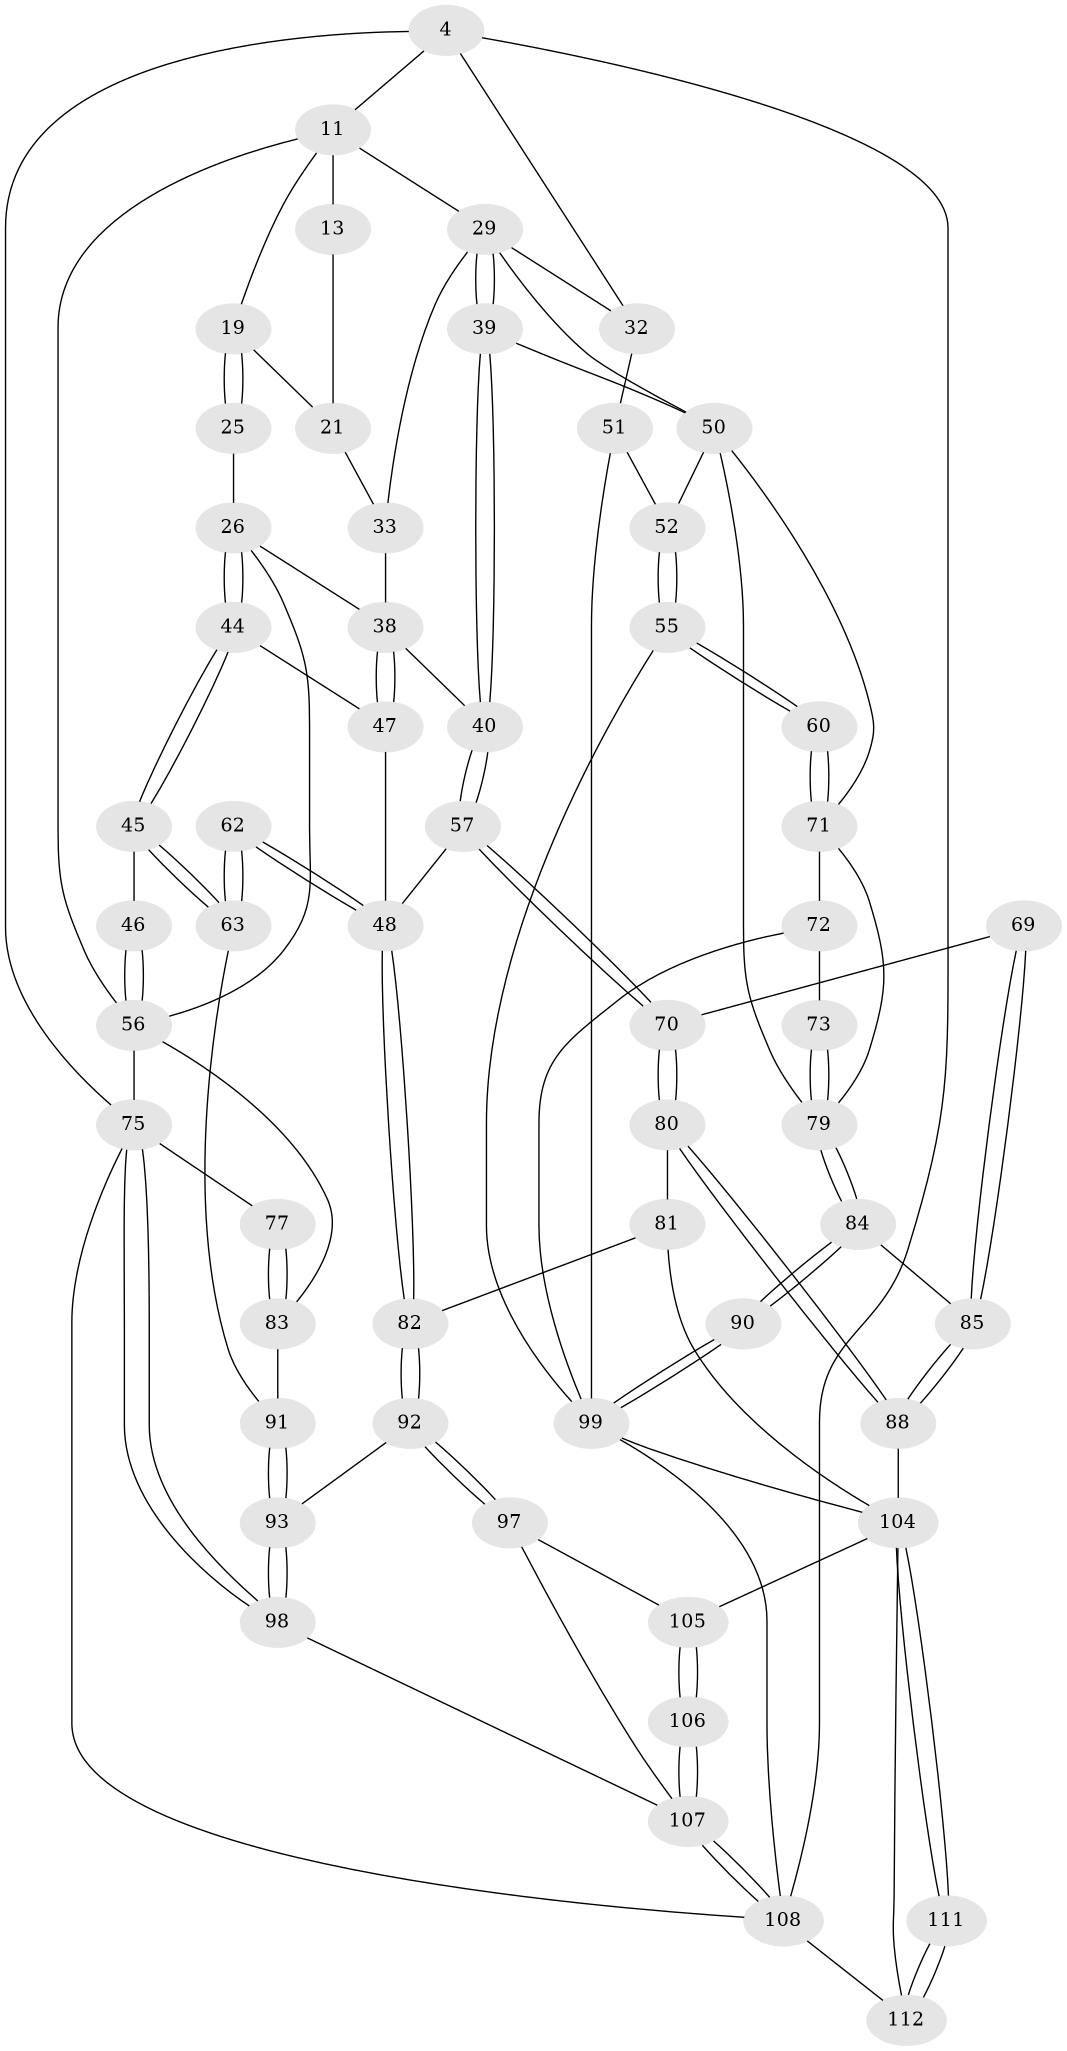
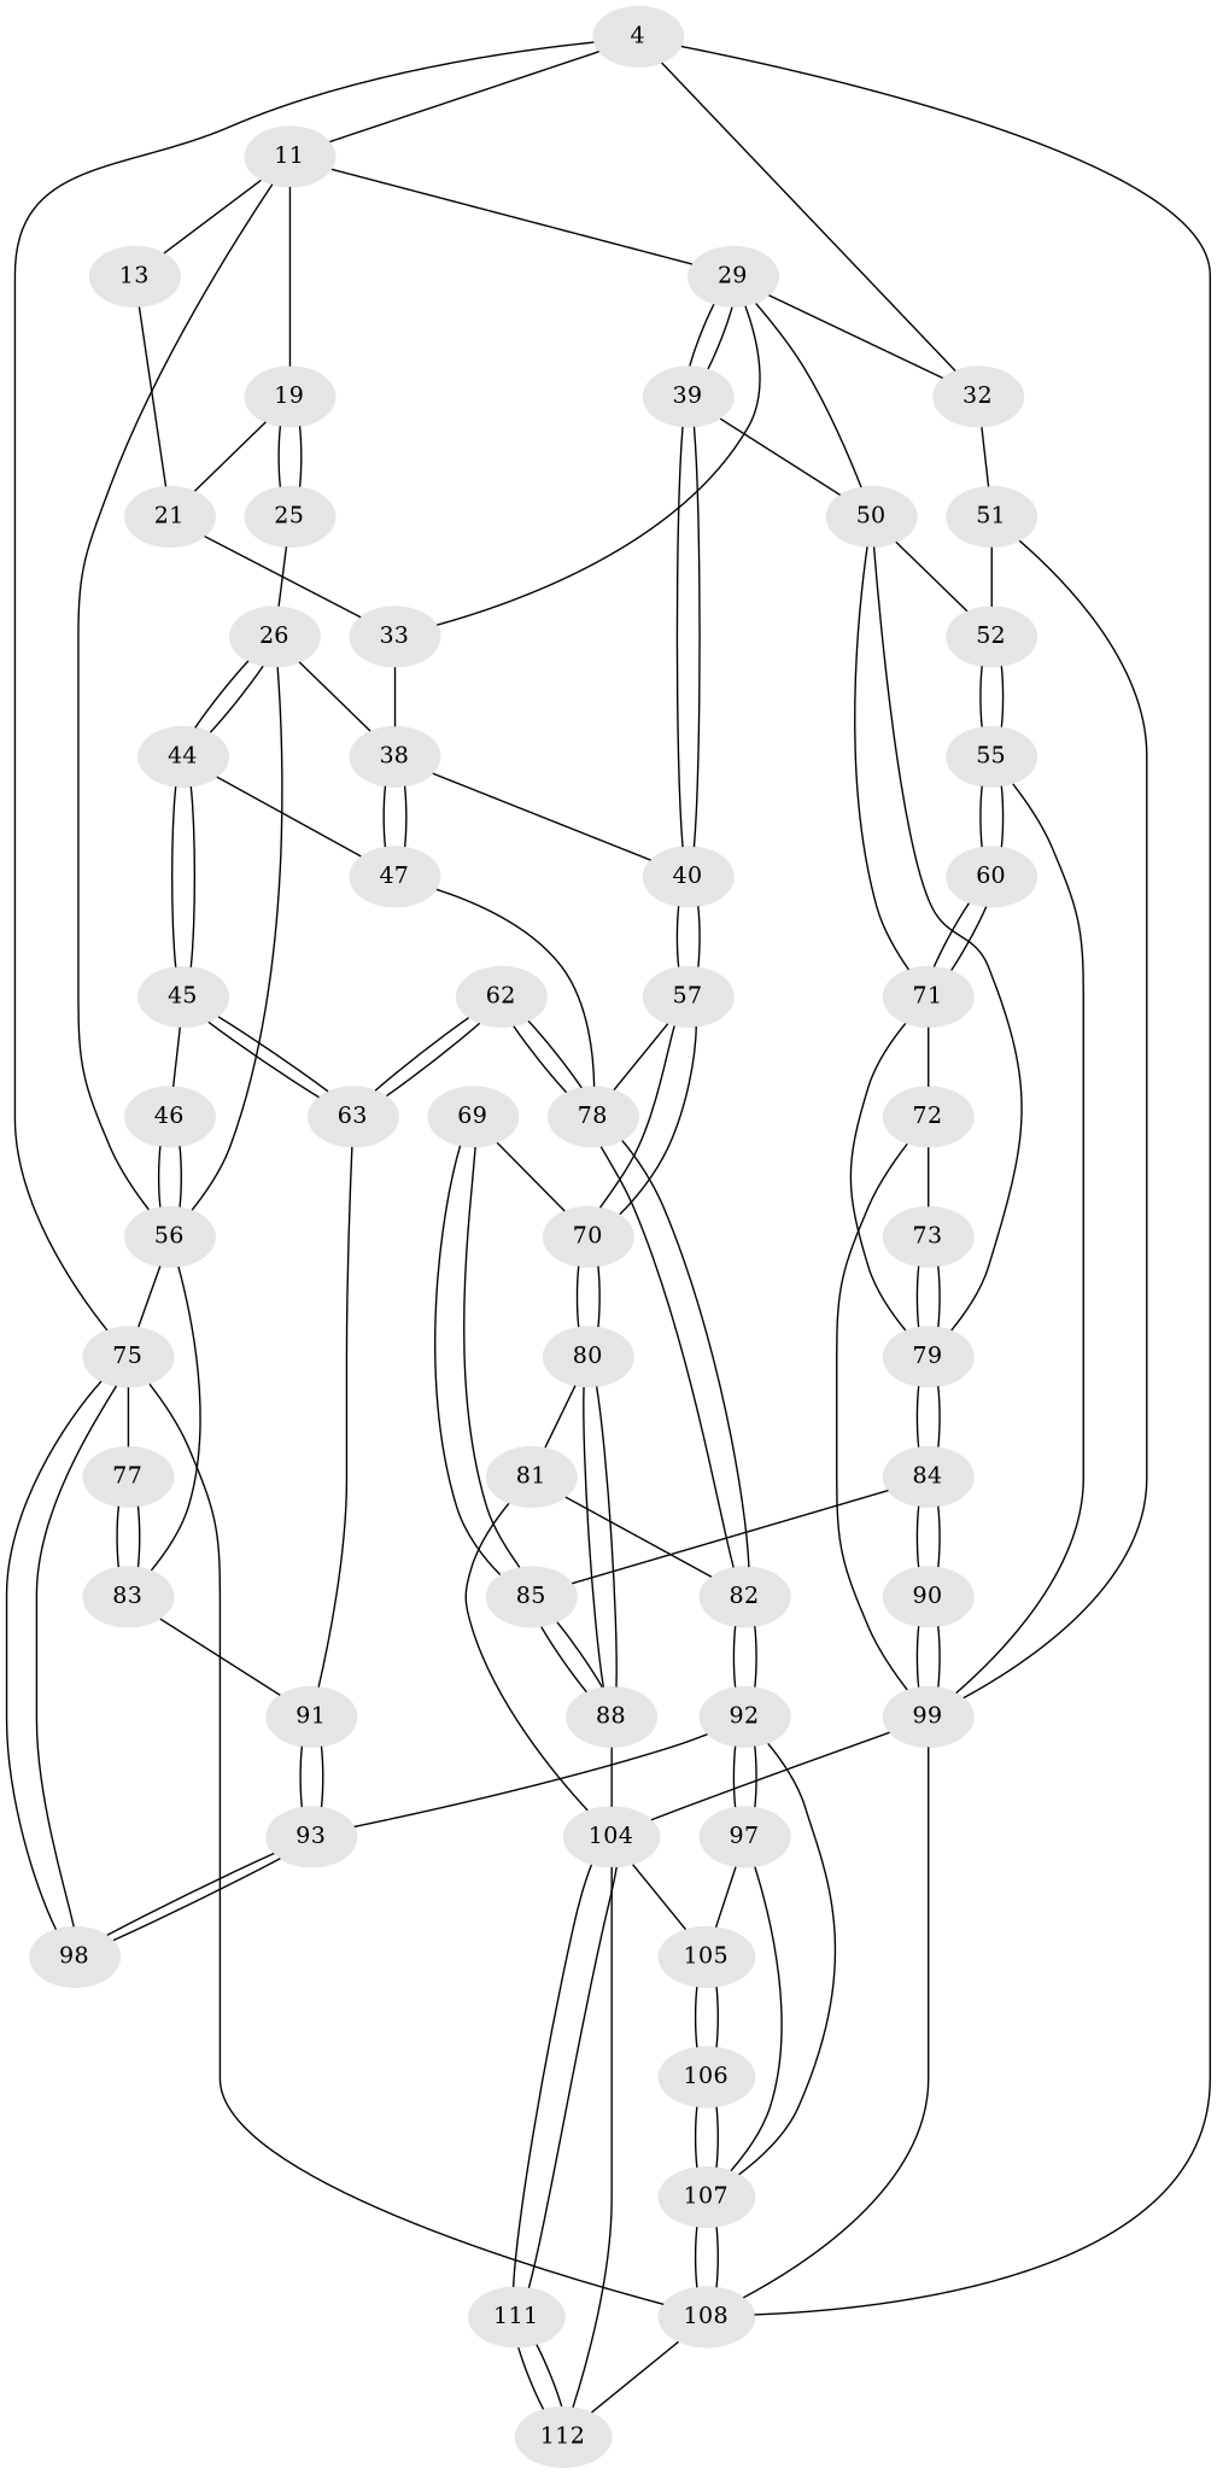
  graph {
    node [color=gray90 style=filled]
    4 [super="+3"]
    11 [super="+2+6+8"]
    32 [super="+31"]
    75 [super="+74+10"]
    108 [super="+86"]
    13 [super="+12"]
    19 [super="+14"]
    29 [super="+28"]
    56 [super="+42+41"]
    51 [super="+34"]
    77
    98
    112 [super="+109+110"]
    21 [super="+18+20"]
    25 [super="+15"]
    33 [super="+22+30"]
    39
    50 [super="+49+36"]
    26 [super="+16+24"]
    38 [super="+23+37"]
    44
    40
    47
    45
    83 [super="+66"]
    52 [super="+35"]
    71 [super="+61"]
    79 [super="+68+67"]
    99 [super="+87+89"]
    57
-   78 [super="+58+59" label=48]
+   78 [super="+58+59"]
    70
    46
    63
    91 [super="+64"]
    82
    55
    72
    84
    104 [super="+101+95"]
    60
    80
    62
    93
    69
    85
    88
    81
    73
    107 [super="+103+102"]
    92
    90
    105 [super="+96"]
    111
    97
    106
    4 -- 11 [weight=2]
    4 -- 32
    4 -- 75
    4 -- 108 [weight=2]
    11 -- 13 [weight=2]
    11 -- 19
    11 -- 29
    11 -- 56
    32 -- 51 [weight=2]
    75 -- 108
    75 -- 77
    75 -- 98
    75 -- 98
    108 -- 112 [weight=2]
    13 -- 21 [weight=2]
    19 -- 21
    19 -- 25 [weight=2]
    19 -- 25
    29 -- 32
    29 -- 33
    29 -- 39
    29 -- 39
    29 -- 50
    56 -- 75 [weight=2]
    56 -- 83
    51 -- 52
    51 -- 99
    77 -- 83 [weight=2]
    77 -- 83
-   98 -- 107
+   92 -- 107
    21 -- 33 [weight=2]
    25 -- 26 [weight=2]
    33 -- 38 [weight=2]
    39 -- 50
    39 -- 40
    39 -- 40
    50 -- 52 [weight=2]
    50 -- 71
    50 -- 79
    26 -- 56
    26 -- 38
    26 -- 44
    26 -- 44
    38 -- 40
    38 -- 47
    38 -- 47
    44 -- 47
    44 -- 45
    44 -- 45
    40 -- 57
    40 -- 57
    47 -- 78
    45 -- 46
    45 -- 63
    45 -- 63
    83 -- 91 [weight=2]
    52 -- 55
    52 -- 55
    71 -- 79
    71 -- 72
    79 -- 84
    79 -- 84
    99 -- 108
    99 -- 104
    57 -- 78
    57 -- 70
    57 -- 70
    78 -- 82
    78 -- 82
    70 -- 80
    70 -- 80
    46 -- 56 [weight=2]
    46 -- 56
    63 -- 91
    91 -- 93
    91 -- 93
    82 -- 92
    82 -- 92
    55 -- 99
    55 -- 60
    55 -- 60
    72 -- 99
    72 -- 73
    84 -- 85
    84 -- 90
    84 -- 90
    104 -- 112
    104 -- 105 [weight=2]
    104 -- 111
    104 -- 111
    60 -- 71 [weight=2]
    60 -- 71
    80 -- 88
    80 -- 88
    80 -- 81
    62 -- 78 [weight=2]
    62 -- 78
    62 -- 63
    62 -- 63
    93 -- 98
    93 -- 98
    69 -- 70
    69 -- 85
    69 -- 85
    85 -- 88
    85 -- 88
    88 -- 104
    81 -- 82
    81 -- 104
    73 -- 79 [weight=2]
    73 -- 79
    107 -- 108
    107 -- 108
    92 -- 93
    92 -- 97
    92 -- 97
    90 -- 99 [weight=2]
    90 -- 99
    105 -- 106
    105 -- 106
    111 -- 112 [weight=2]
    111 -- 112
    97 -- 107
    97 -- 105
    106 -- 107 [weight=2]
    106 -- 107
  }
